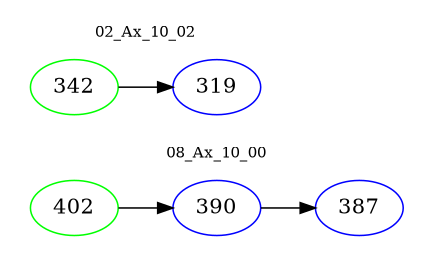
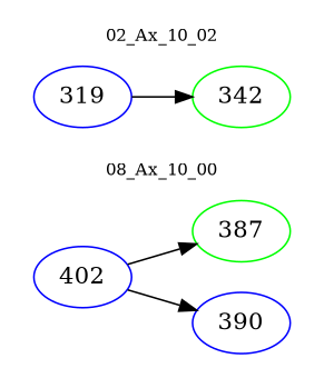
  digraph {
    rankdir=LR
    node [color=green]
    edge [color=black]
    n1 [color=blue label=390]
-   n2 [color=blue label=387]
-   n3 [label=402]
+   n2 [label=387]
+   n3 [color=blue label=402]
    n4 [color=blue label=319]
    n5 [label=342]
    subgraph cluster_1 {
      color=white
      fontsize=10
      label="08_Ax_10_00"
      n1
      n2
      n3
    }
    subgraph cluster_2 {
      color=white
      fontsize=10
      label="02_Ax_10_02"
      n4
      n5
    }
-   n1 -> n2
+   n3 -> n2
    n3 -> n1
-   n5 -> n4
+   n4 -> n5
  }
